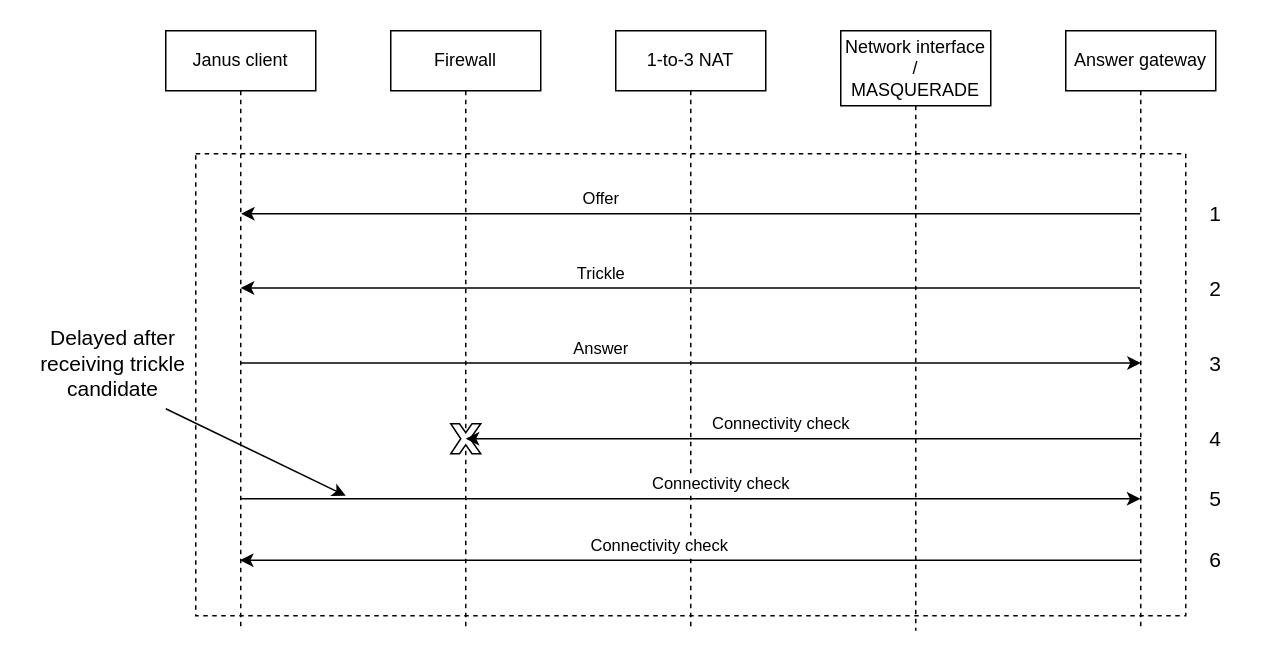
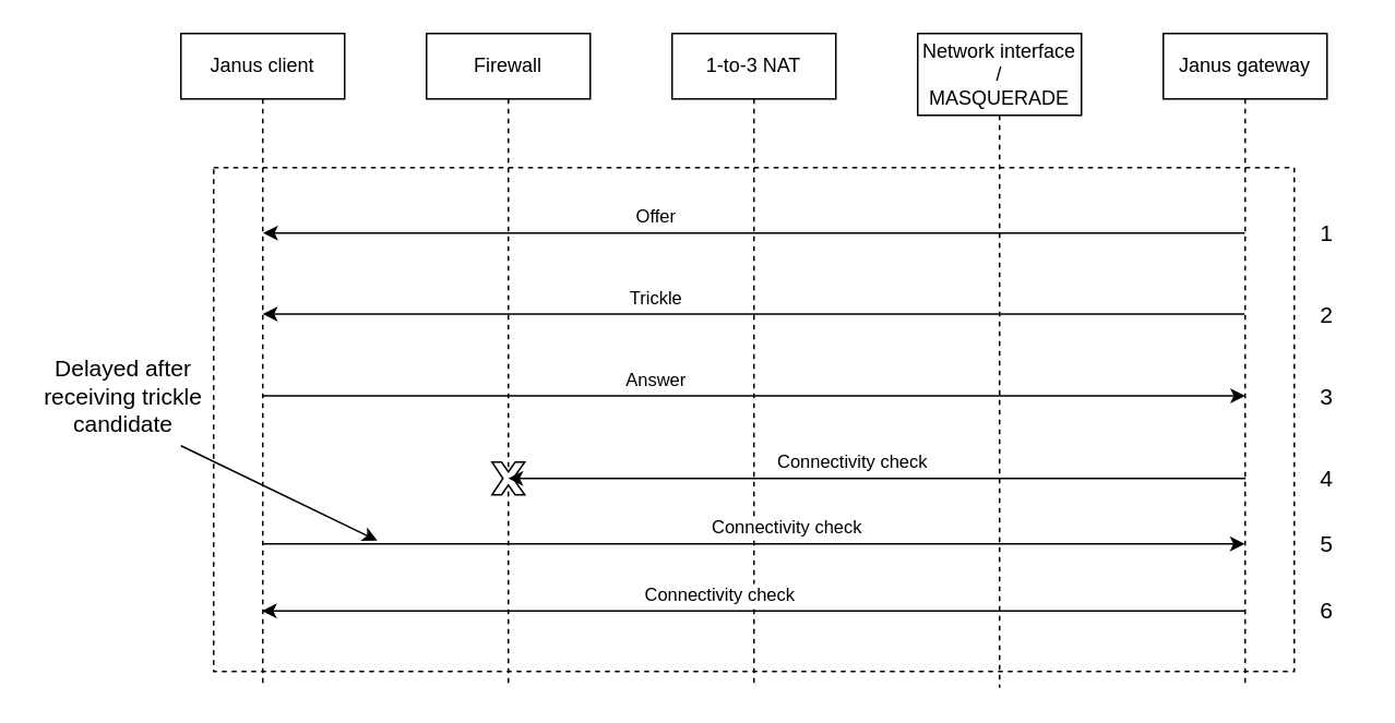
  <mxCell id="0" />
  <mxCell id="1" parent="0" />
  <mxCell id="2" value="" style="rounded=0;whiteSpace=wrap;html=1;fillColor=none;dashed=1;" parent="1" vertex="1"><mxGeometry x="130" y="102" width="660" height="308" as="geometry" /></mxCell>
  <mxCell id="3" value="Janus client" style="shape=umlLifeline;perimeter=lifelinePerimeter;whiteSpace=wrap;html=1;container=1;collapsible=0;recursiveResize=0;outlineConnect=0;" parent="1" vertex="1"><mxGeometry x="110" y="20" width="100" height="400" as="geometry" /></mxCell>
  <mxCell id="4" value="Firewall" style="shape=umlLifeline;perimeter=lifelinePerimeter;whiteSpace=wrap;html=1;container=1;collapsible=0;recursiveResize=0;outlineConnect=0;" parent="1" vertex="1"><mxGeometry x="260" y="20" width="100" height="400" as="geometry" /></mxCell>
  <mxCell id="5" value="" style="verticalLabelPosition=bottom;verticalAlign=top;html=1;shape=mxgraph.basic.x" parent="4" vertex="1"><mxGeometry x="40" y="262" width="20" height="20" as="geometry" /></mxCell>
  <mxCell id="6" value="1-to-3 NAT" style="shape=umlLifeline;perimeter=lifelinePerimeter;whiteSpace=wrap;html=1;container=1;collapsible=0;recursiveResize=0;outlineConnect=0;" parent="1" vertex="1"><mxGeometry x="410" y="20" width="100" height="400" as="geometry" /></mxCell>
  <mxCell id="7" value="Network interface&lt;br&gt;/&lt;br&gt;MASQUERADE" style="shape=umlLifeline;perimeter=lifelinePerimeter;whiteSpace=wrap;html=1;container=1;collapsible=0;recursiveResize=0;outlineConnect=0;size=50;" parent="1" vertex="1"><mxGeometry x="560" y="20" width="100" height="400" as="geometry" /></mxCell>
- <mxCell id="8" value="Answer gateway" style="shape=umlLifeline;perimeter=lifelinePerimeter;whiteSpace=wrap;html=1;container=1;collapsible=0;recursiveResize=0;outlineConnect=0;size=40;" parent="1" vertex="1"><mxGeometry x="710" y="20" width="100" height="400" as="geometry" /></mxCell>
+ <mxCell id="8" value="Janus gateway" style="shape=umlLifeline;perimeter=lifelinePerimeter;whiteSpace=wrap;html=1;container=1;collapsible=0;recursiveResize=0;outlineConnect=0;size=40;" parent="1" vertex="1"><mxGeometry x="710" y="20" width="100" height="400" as="geometry" /></mxCell>
  <mxCell id="9" value="Connectivity check" style="endArrow=classic;html=1;" parent="1" edge="1"><mxGeometry x="0.067" y="-10" width="50" height="50" relative="1" as="geometry"><mxPoint x="760.25" y="292" as="sourcePoint" /><mxPoint x="310" y="292" as="targetPoint" /><mxPoint as="offset" /></mxGeometry></mxCell>
  <mxCell id="10" value="Offer" style="endArrow=classic;html=1;" parent="1" edge="1"><mxGeometry x="0.2" y="-10" width="50" height="50" relative="1" as="geometry"><mxPoint x="759.75" y="142" as="sourcePoint" /><mxPoint x="160.25" y="142" as="targetPoint" /><mxPoint as="offset" /></mxGeometry></mxCell>
  <mxCell id="11" value="Connectivity check" style="endArrow=classic;html=1;" parent="1" edge="1"><mxGeometry x="0.066" y="10" width="50" height="50" relative="1" as="geometry"><mxPoint x="160.25" y="332" as="sourcePoint" /><mxPoint x="759.75" y="332" as="targetPoint" /><mxPoint as="offset" /></mxGeometry></mxCell>
  <mxCell id="12" value="Answer" style="endArrow=classic;html=1;" parent="1" edge="1"><mxGeometry x="-0.2" y="10" width="50" height="50" relative="1" as="geometry"><mxPoint x="160" y="241.5" as="sourcePoint" /><mxPoint x="760" y="241.5" as="targetPoint" /><mxPoint as="offset" /></mxGeometry></mxCell>
  <mxCell id="13" value="1" style="text;html=1;strokeColor=none;fillColor=none;align=center;verticalAlign=middle;whiteSpace=wrap;rounded=0;fontSize=14;" parent="1" vertex="1"><mxGeometry x="790" y="132" width="40" height="20" as="geometry" /></mxCell>
  <mxCell id="14" value="2" style="text;html=1;strokeColor=none;fillColor=none;align=center;verticalAlign=middle;whiteSpace=wrap;rounded=0;fontSize=14;" parent="1" vertex="1"><mxGeometry x="790" y="182" width="40" height="20" as="geometry" /></mxCell>
  <mxCell id="15" value="3" style="text;html=1;strokeColor=none;fillColor=none;align=center;verticalAlign=middle;whiteSpace=wrap;rounded=0;fontSize=14;rotation=0;" parent="1" vertex="1"><mxGeometry x="790" y="232" width="40" height="20" as="geometry" /></mxCell>
  <mxCell id="16" value="4" style="text;html=1;strokeColor=none;fillColor=none;align=center;verticalAlign=middle;whiteSpace=wrap;rounded=0;fontSize=14;" parent="1" vertex="1"><mxGeometry x="790" y="282" width="40" height="20" as="geometry" /></mxCell>
  <mxCell id="17" value="5" style="text;html=1;strokeColor=none;fillColor=none;align=center;verticalAlign=middle;whiteSpace=wrap;rounded=0;fontSize=14;" parent="1" vertex="1"><mxGeometry x="790" y="322" width="40" height="20" as="geometry" /></mxCell>
  <mxCell id="18" value="Trickle" style="endArrow=classic;html=1;" parent="1" edge="1"><mxGeometry x="0.2" y="-10" width="50" height="50" relative="1" as="geometry"><mxPoint x="759.5" y="191.5" as="sourcePoint" /><mxPoint x="160" y="191.5" as="targetPoint" /><mxPoint as="offset" /></mxGeometry></mxCell>
  <mxCell id="19" value="" style="endArrow=classic;html=1;fontSize=19;" parent="1" edge="1"><mxGeometry width="50" height="50" relative="1" as="geometry"><mxPoint x="110" y="272" as="sourcePoint" /><mxPoint x="230" y="330" as="targetPoint" /></mxGeometry></mxCell>
  <mxCell id="20" value="Delayed after receiving trickle candidate" style="text;html=1;strokeColor=none;fillColor=none;align=center;verticalAlign=middle;whiteSpace=wrap;rounded=0;fontSize=14;" parent="1" vertex="1"><mxGeometry x="20" y="232" width="110" height="20" as="geometry" /></mxCell>
  <mxCell id="21" value="Connectivity check" style="endArrow=classic;html=1;" parent="1" edge="1"><mxGeometry x="0.067" y="-10" width="50" height="50" relative="1" as="geometry"><mxPoint x="760.25" y="373" as="sourcePoint" /><mxPoint x="159.5" y="373" as="targetPoint" /><mxPoint as="offset" /></mxGeometry></mxCell>
  <mxCell id="22" value="6" style="text;html=1;strokeColor=none;fillColor=none;align=center;verticalAlign=middle;whiteSpace=wrap;rounded=0;fontSize=14;" parent="1" vertex="1"><mxGeometry x="790" y="363" width="40" height="20" as="geometry" /></mxCell>
